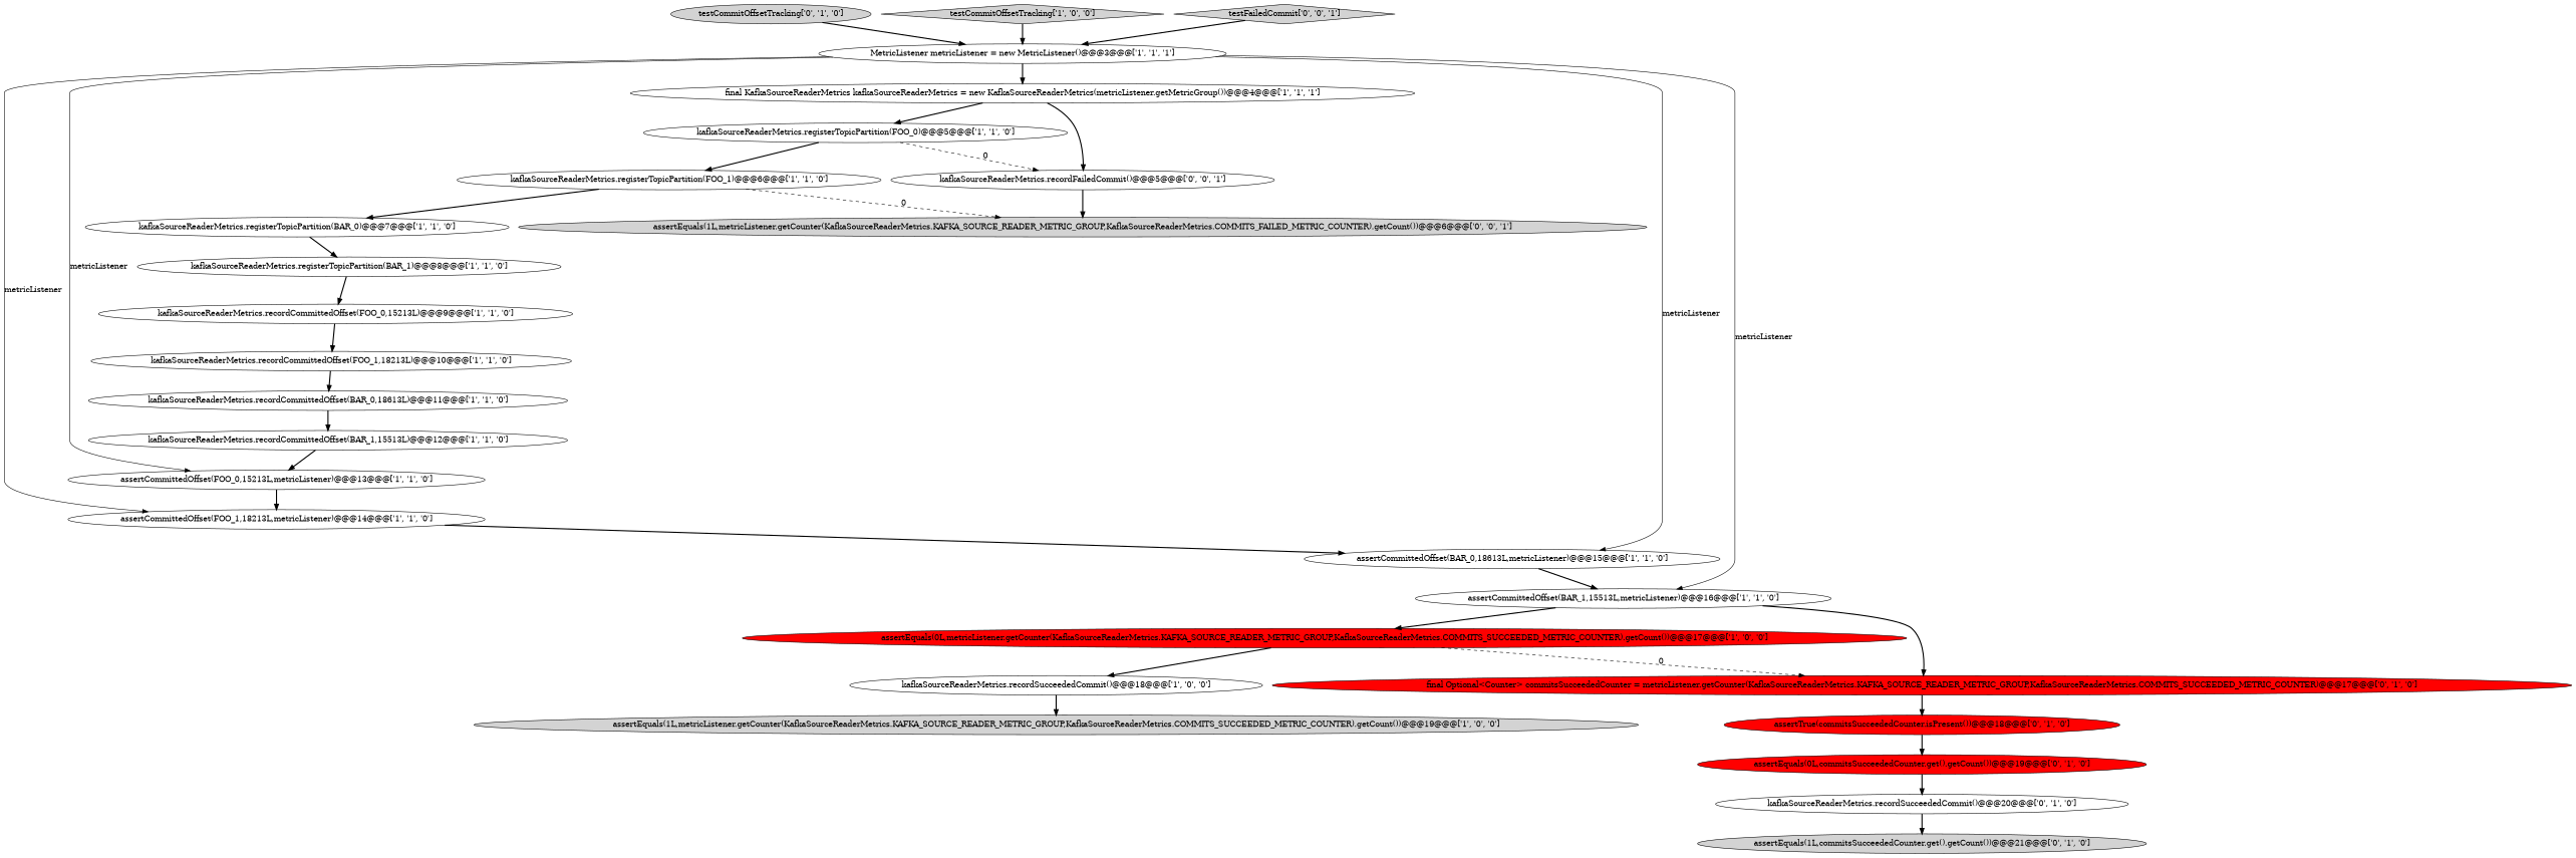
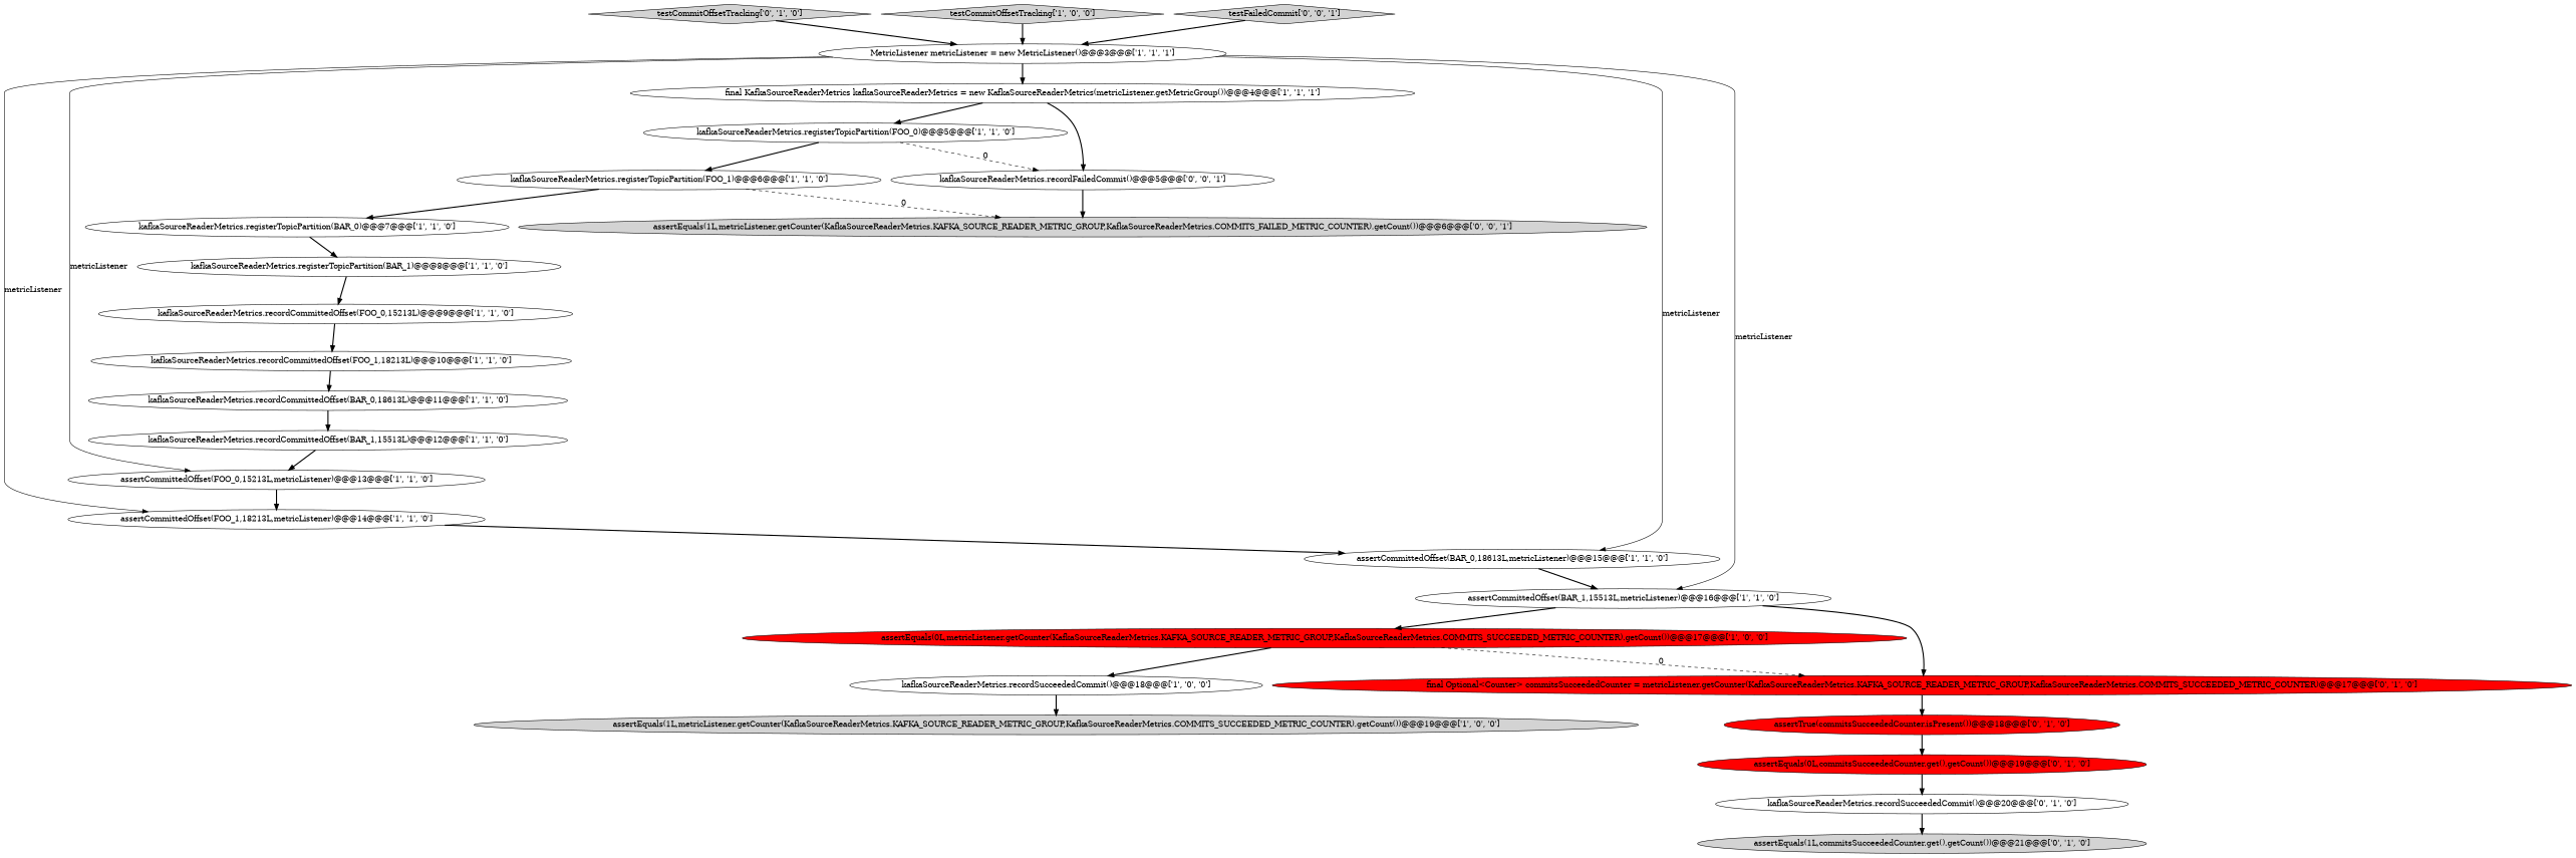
  digraph {
    node [fillcolor=white shape=ellipse style=filled]
    edge [style=bold]
    n1 [label="kafkaSourceReaderMetrics.recordCommittedOffset(BAR_1,15513L)@@@12@@@['1', '1', '0']"]
    n2 [label="assertCommittedOffset(FOO_0,15213L,metricListener)@@@13@@@['1', '1', '0']"]
    n3 [label="kafkaSourceReaderMetrics.recordCommittedOffset(FOO_1,18213L)@@@10@@@['1', '1', '0']"]
    n4 [label="kafkaSourceReaderMetrics.recordCommittedOffset(BAR_0,18613L)@@@11@@@['1', '1', '0']"]
    n5 [label="assertCommittedOffset(FOO_1,18213L,metricListener)@@@14@@@['1', '1', '0']"]
    n6 [fillcolor=lightgray label="assertEquals(1L,metricListener.getCounter(KafkaSourceReaderMetrics.KAFKA_SOURCE_READER_METRIC_GROUP,KafkaSourceReaderMetrics.COMMITS_SUCCEEDED_METRIC_COUNTER).getCount())@@@19@@@['1', '0', '0']"]
    n7 [fillcolor=red label="assertEquals(0L,commitsSucceededCounter.get().getCount())@@@19@@@['0', '1', '0']"]
    n8 [label="kafkaSourceReaderMetrics.recordSucceededCommit()@@@20@@@['0', '1', '0']"]
    n9 [fillcolor=lightgray label="assertEquals(1L,commitsSucceededCounter.get().getCount())@@@21@@@['0', '1', '0']"]
    n10 [label="kafkaSourceReaderMetrics.registerTopicPartition(BAR_1)@@@8@@@['1', '1', '0']"]
    n11 [label="kafkaSourceReaderMetrics.recordCommittedOffset(FOO_0,15213L)@@@9@@@['1', '1', '0']"]
    n12 [label="kafkaSourceReaderMetrics.registerTopicPartition(BAR_0)@@@7@@@['1', '1', '0']"]
    n13 [label="MetricListener metricListener = new MetricListener()@@@3@@@['1', '1', '1']"]
    n14 [label="assertCommittedOffset(BAR_1,15513L,metricListener)@@@16@@@['1', '1', '0']"]
    n15 [label="final KafkaSourceReaderMetrics kafkaSourceReaderMetrics = new KafkaSourceReaderMetrics(metricListener.getMetricGroup())@@@4@@@['1', '1', '1']"]
    n16 [label="assertCommittedOffset(BAR_0,18613L,metricListener)@@@15@@@['1', '1', '0']"]
    n17 [fillcolor=red label="assertEquals(0L,metricListener.getCounter(KafkaSourceReaderMetrics.KAFKA_SOURCE_READER_METRIC_GROUP,KafkaSourceReaderMetrics.COMMITS_SUCCEEDED_METRIC_COUNTER).getCount())@@@17@@@['1', '0', '0']"]
    n18 [fillcolor=red label="final Optional<Counter> commitsSucceededCounter = metricListener.getCounter(KafkaSourceReaderMetrics.KAFKA_SOURCE_READER_METRIC_GROUP,KafkaSourceReaderMetrics.COMMITS_SUCCEEDED_METRIC_COUNTER)@@@17@@@['0', '1', '0']"]
-   n19 [fillcolor=lightgray label="testCommitOffsetTracking['0', '1', '0']"]
+   n19 [fillcolor=lightgray label="testCommitOffsetTracking['0', '1', '0']" shape=diamond]
    n20 [label="kafkaSourceReaderMetrics.registerTopicPartition(FOO_1)@@@6@@@['1', '1', '0']"]
    n21 [fillcolor=lightgray label="assertEquals(1L,metricListener.getCounter(KafkaSourceReaderMetrics.KAFKA_SOURCE_READER_METRIC_GROUP,KafkaSourceReaderMetrics.COMMITS_FAILED_METRIC_COUNTER).getCount())@@@6@@@['0', '0', '1']"]
    n22 [label="kafkaSourceReaderMetrics.recordSucceededCommit()@@@18@@@['1', '0', '0']"]
    n23 [label="kafkaSourceReaderMetrics.registerTopicPartition(FOO_0)@@@5@@@['1', '1', '0']"]
    n24 [label="kafkaSourceReaderMetrics.recordFailedCommit()@@@5@@@['0', '0', '1']"]
    n25 [fillcolor=red label="assertTrue(commitsSucceededCounter.isPresent())@@@18@@@['0', '1', '0']"]
    n26 [fillcolor=lightgray label="testCommitOffsetTracking['1', '0', '0']" shape=diamond]
    n27 [fillcolor=lightgray label="testFailedCommit['0', '0', '1']" shape=diamond]
    n1 -> n2
    n2 -> n5
    n3 -> n4
    n4 -> n1
    n5 -> n16
    n7 -> n8
    n8 -> n9
    n10 -> n11
    n11 -> n3
    n12 -> n10
    n13 -> n2 [label=metricListener style=solid]
    n13 -> n5 [label=metricListener style=solid]
    n13 -> n14 [label=metricListener style=solid]
    n13 -> n15
    n13 -> n16 [label=metricListener style=solid]
    n14 -> n17
    n14 -> n18
    n15 -> n23
    n15 -> n24
    n16 -> n14
    n17 -> n18 [label=0 style=dashed]
    n17 -> n22
    n18 -> n25
    n19 -> n13
    n20 -> n12
    n20 -> n21 [label=0 style=dashed]
    n22 -> n6
    n23 -> n20
    n23 -> n24 [label=0 style=dashed]
    n24 -> n21
    n25 -> n7
    n26 -> n13
    n27 -> n13
  }
